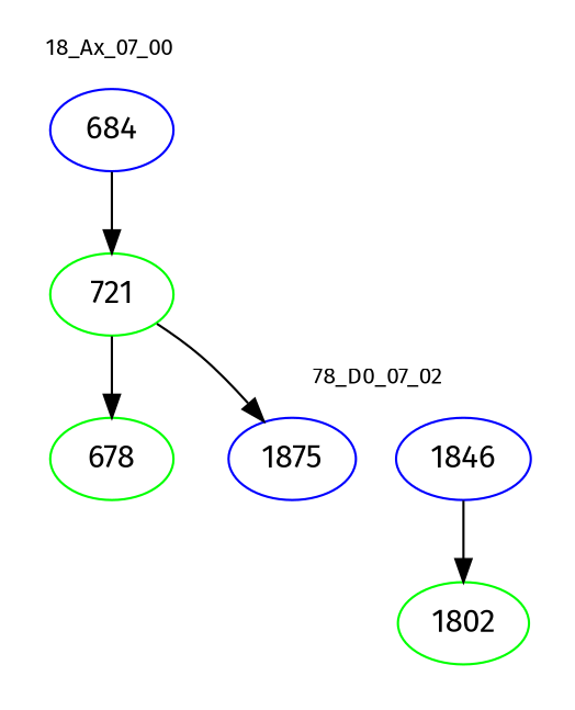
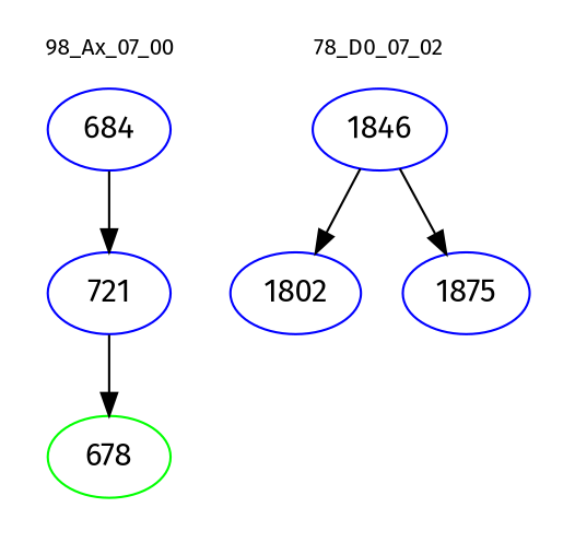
  digraph {
    fontname="Fira Sans"
    node [color=blue fontname="Fira Sans"]
    edge [color=black fontname="Fira Sans"]
    n1 [label=684]
    n2 [color=green label=678]
-   n3 [color=green label=721]
+   n3 [label=721]
    n4 [label=1846]
-   n5 [color=green label=1802]
+   n5 [label=1802]
    n6 [label=1875]
    subgraph cluster_1 {
      color=white
      fontsize=10
-     label="18_Ax_07_00"
+     label="98_Ax_07_00"
      n1
      n2
      n3
    }
    subgraph cluster_2 {
      color=white
      fontsize=10
      label="78_D0_07_02"
      n4
      n5
      n6
    }
    n1 -> n3
    n3 -> n2
    n4 -> n5
-   n3 -> n6
+   n4 -> n6
  }
